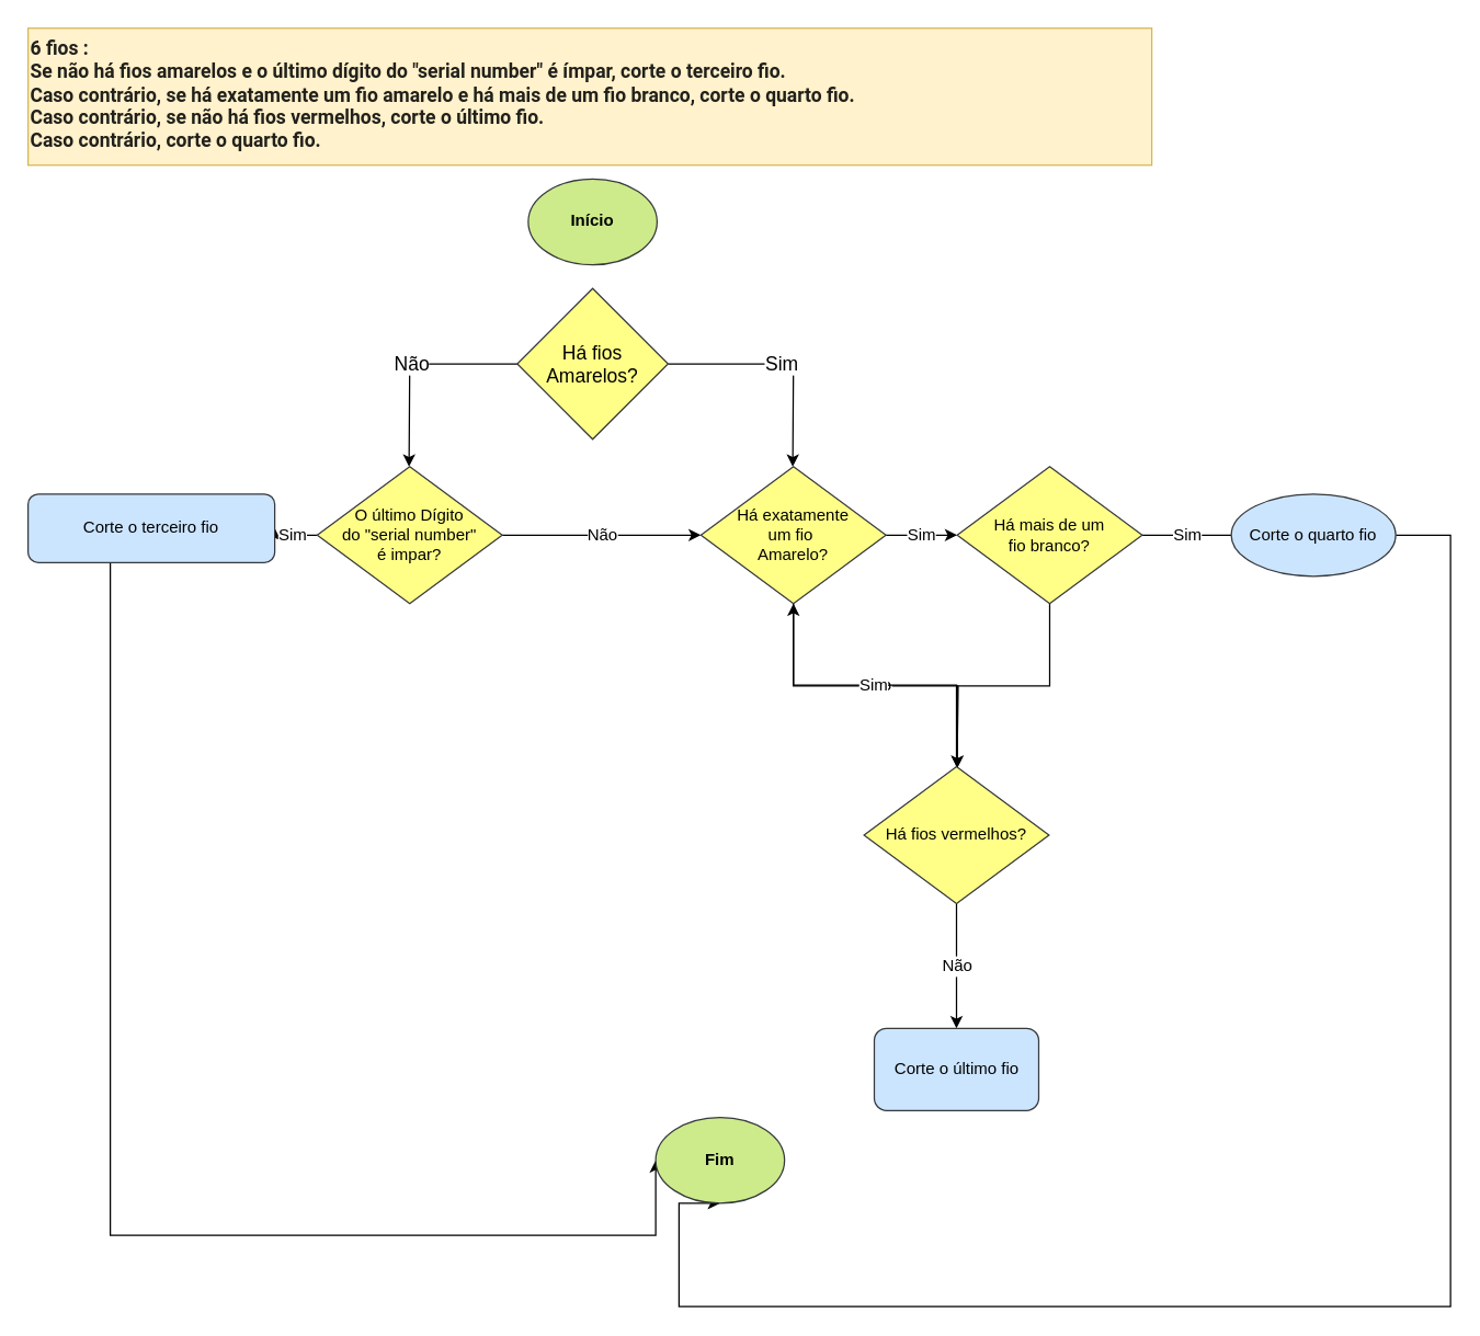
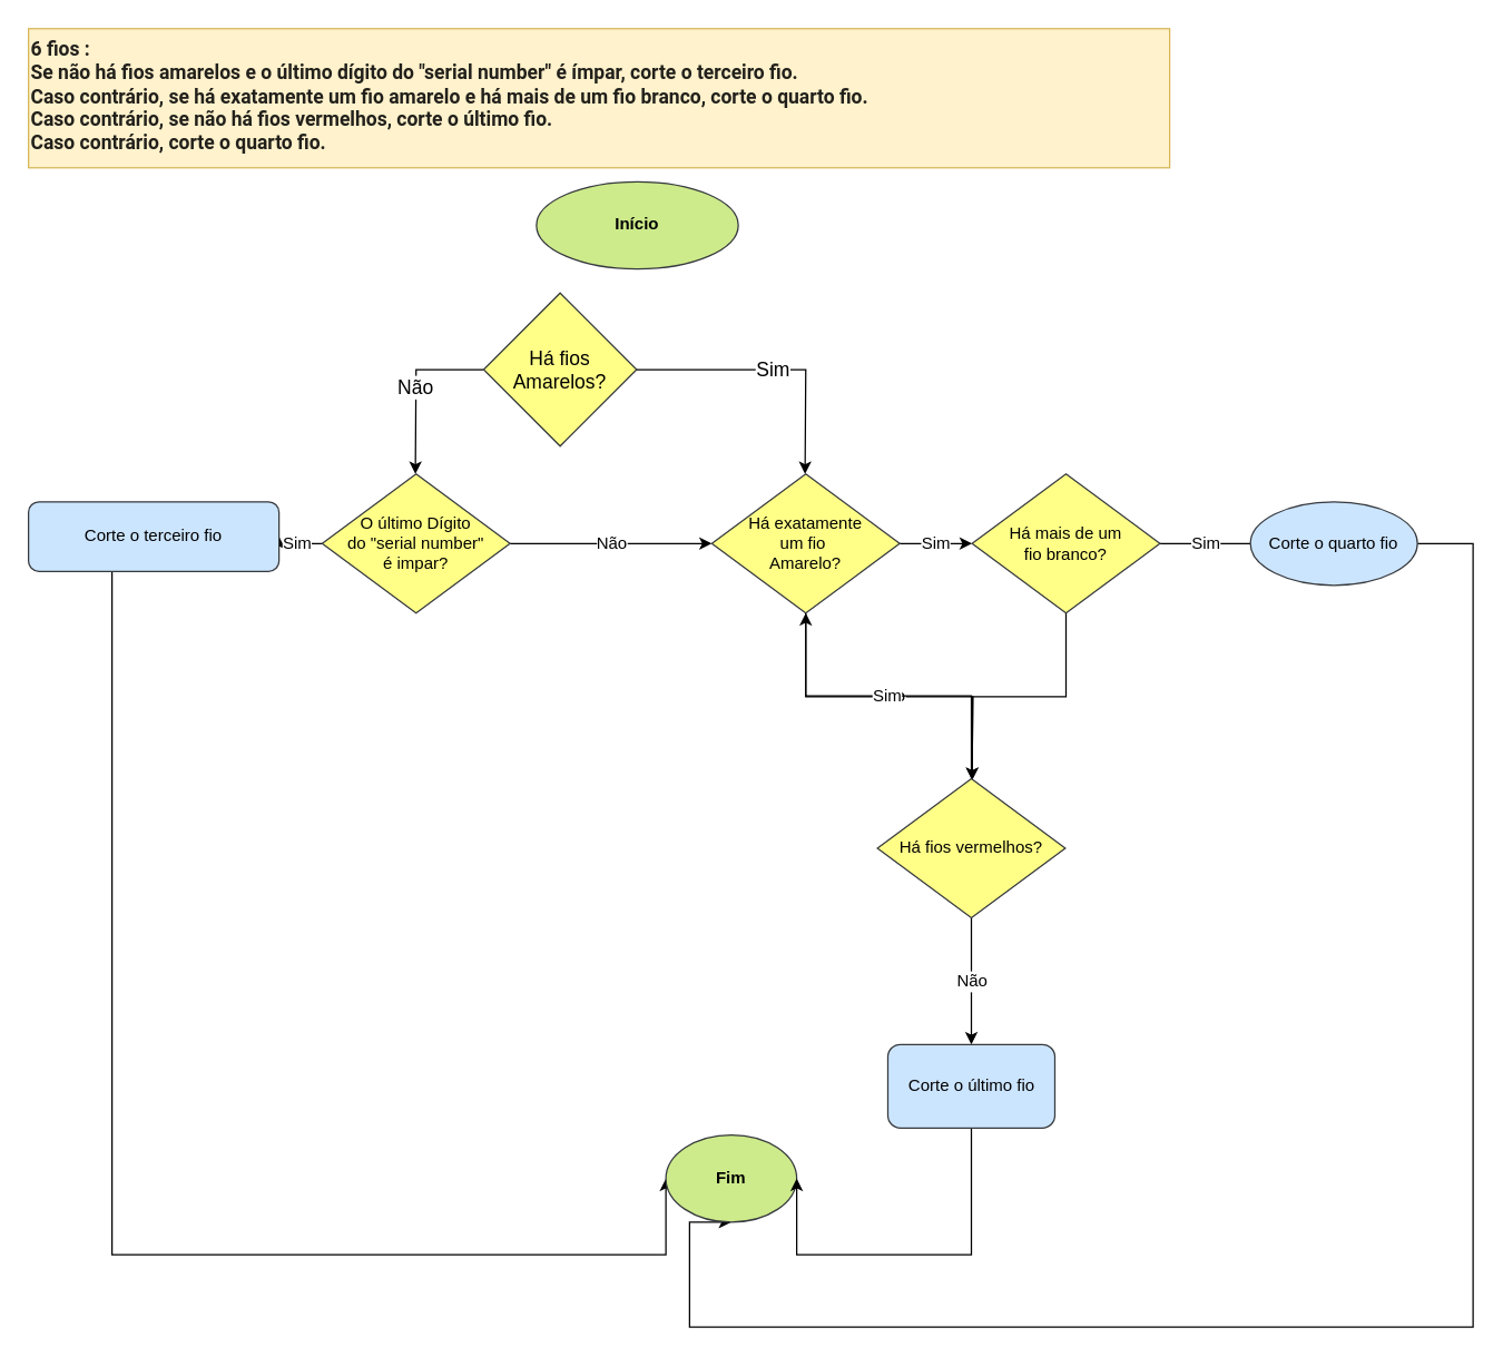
  <mxCell id="0" />
  <mxCell id="1" parent="0" />
- <mxCell id="2" value="&lt;b&gt;Início&lt;/b&gt;" style="ellipse;whiteSpace=wrap;html=1;fillColor=#cdeb8b;strokeColor=#36393d;" vertex="1" parent="1"><mxGeometry x="385" y="130" width="94" height="62.67" as="geometry" /></mxCell>
+ <mxCell id="2" value="&lt;b&gt;Início&lt;/b&gt;" style="ellipse;whiteSpace=wrap;html=1;fillColor=#cdeb8b;strokeColor=#36393d;" vertex="1" parent="1"><mxGeometry x="385" y="130" width="145" height="62.67" as="geometry" /></mxCell>
  <mxCell id="3" value="&lt;span style=&quot;color: rgba(0, 0, 0, 0.87); font-family: roboto, helvetica, arial, sans-serif; font-size: 14px; font-style: normal; letter-spacing: normal; text-align: left; text-indent: 0px; text-transform: none; word-spacing: 0px; display: inline; float: none;&quot;&gt;6 fios :&#10;Se não há fios amarelos e o último dígito do &quot;serial number&quot; é ímpar, corte o terceiro fio.&#10;Caso contrário, se há exatamente um fio amarelo e há mais de um fio branco, corte o quarto fio.&#10;Caso contrário, se não há fios vermelhos, corte o último fio.&#10;Caso contrário, corte o quarto fio.&lt;/span&gt;" style="text;whiteSpace=wrap;html=1;fillColor=#fff2cc;strokeColor=#d6b656;fontStyle=1;fontSize=14;" vertex="1" parent="1"><mxGeometry x="20" width="820" height="100" as="geometry" y="20" /></mxCell>
  <mxCell id="4" value="Sim" style="edgeStyle=orthogonalEdgeStyle;rounded=0;orthogonalLoop=1;jettySize=auto;html=1;fontSize=14;" edge="1" parent="1" source="6"><mxGeometry relative="1" as="geometry"><mxPoint x="578" y="340" as="targetPoint" /></mxGeometry></mxCell>
  <mxCell id="5" value="Não" style="edgeStyle=orthogonalEdgeStyle;rounded=0;orthogonalLoop=1;jettySize=auto;html=1;exitX=0;exitY=0.5;exitDx=0;exitDy=0;fontSize=14;" edge="1" parent="1" source="6"><mxGeometry relative="1" as="geometry"><mxPoint x="298" y="340" as="targetPoint" /></mxGeometry></mxCell>
- <mxCell id="6" value="Há fios&lt;br&gt;Amarelos?" style="rhombus;whiteSpace=wrap;html=1;fontSize=14;fillColor=#ffff88;strokeColor=#36393d;" vertex="1" parent="1"><mxGeometry x="377" y="210" width="110" height="110" as="geometry" /></mxCell>
+ <mxCell id="6" value="Há fios&lt;br&gt;Amarelos?" style="rhombus;whiteSpace=wrap;html=1;fontSize=14;fillColor=#ffff88;strokeColor=#36393d;" vertex="1" parent="1"><mxGeometry x="347" y="210" width="110" height="110" as="geometry" /></mxCell>
  <mxCell id="7" value="Sim" style="edgeStyle=orthogonalEdgeStyle;rounded=0;orthogonalLoop=1;jettySize=auto;html=1;exitX=0;exitY=0.5;exitDx=0;exitDy=0;fontSize=12;entryX=1;entryY=0.5;entryDx=0;entryDy=0;" edge="1" parent="1" source="9" target="11"><mxGeometry relative="1" as="geometry"><mxPoint x="80" y="360" as="targetPoint" /></mxGeometry></mxCell>
  <mxCell id="8" value="Não" style="edgeStyle=orthogonalEdgeStyle;rounded=0;orthogonalLoop=1;jettySize=auto;html=1;fontSize=12;" edge="1" parent="1" source="9" target="14"><mxGeometry relative="1" as="geometry" /></mxCell>
  <mxCell id="9" value="O último Dígito&lt;br&gt;do &quot;serial number&quot;&lt;br&gt;é impar?" style="rhombus;whiteSpace=wrap;html=1;fontSize=12;fillColor=#ffff88;strokeColor=#36393d;" vertex="1" parent="1"><mxGeometry x="231" y="340" width="135" height="100" as="geometry" /></mxCell>
  <mxCell id="10" style="edgeStyle=orthogonalEdgeStyle;rounded=0;orthogonalLoop=1;jettySize=auto;html=1;entryX=0;entryY=0.5;entryDx=0;entryDy=0;fontSize=12;" edge="1" parent="1" source="11" target="20"><mxGeometry relative="1" as="geometry"><Array as="points"><mxPoint x="80" y="901" /></Array></mxGeometry></mxCell>
  <mxCell id="11" value="Corte o terceiro fio" style="rounded=1;whiteSpace=wrap;html=1;fontSize=12;fillColor=#cce5ff;strokeColor=#36393d;" vertex="1" parent="1"><mxGeometry x="20" y="360" width="180" height="50" as="geometry" /></mxCell>
  <mxCell id="12" value="Sim" style="edgeStyle=orthogonalEdgeStyle;rounded=0;orthogonalLoop=1;jettySize=auto;html=1;fontSize=12;" edge="1" parent="1" source="14"><mxGeometry relative="1" as="geometry"><mxPoint x="698" y="390" as="targetPoint" /></mxGeometry></mxCell>
  <mxCell id="13" value="Não" style="edgeStyle=orthogonalEdgeStyle;rounded=0;orthogonalLoop=1;jettySize=auto;html=1;exitX=0.5;exitY=1;exitDx=0;exitDy=0;fontSize=12;" edge="1" parent="1" source="14"><mxGeometry relative="1" as="geometry"><mxPoint x="698" y="560" as="targetPoint" /></mxGeometry></mxCell>
  <mxCell id="14" value="Há exatamente&lt;br&gt;um fio&amp;nbsp;&lt;br&gt;Amarelo?" style="rhombus;whiteSpace=wrap;html=1;fontSize=12;fillColor=#ffff88;strokeColor=#36393d;" vertex="1" parent="1"><mxGeometry x="511" y="340" width="135" height="100" as="geometry" /></mxCell>
  <mxCell id="15" value="Sim" style="edgeStyle=orthogonalEdgeStyle;rounded=0;orthogonalLoop=1;jettySize=auto;html=1;fontSize=12;entryX=0;entryY=0.5;entryDx=0;entryDy=0;endArrow=none;" edge="1" parent="1" source="17" target="19"><mxGeometry relative="1" as="geometry"><mxPoint x="868" y="390" as="targetPoint" /></mxGeometry></mxCell>
  <mxCell id="16" value="" style="edgeStyle=orthogonalEdgeStyle;rounded=0;orthogonalLoop=1;jettySize=auto;html=1;fontSize=12;" edge="1" parent="1" source="17"><mxGeometry relative="1" as="geometry"><mxPoint x="698" y="560" as="targetPoint" /></mxGeometry></mxCell>
  <mxCell id="17" value="Há mais de um&lt;br&gt;fio branco?" style="rhombus;whiteSpace=wrap;html=1;fontSize=12;fillColor=#ffff88;strokeColor=#36393d;" vertex="1" parent="1"><mxGeometry x="698" y="340" width="135" height="100" as="geometry" /></mxCell>
  <mxCell id="18" style="edgeStyle=orthogonalEdgeStyle;rounded=0;orthogonalLoop=1;jettySize=auto;html=1;entryX=0.5;entryY=1;entryDx=0;entryDy=0;fontSize=12;" edge="1" parent="1" source="19" target="20"><mxGeometry relative="1" as="geometry"><Array as="points"><mxPoint x="1058" y="390" /><mxPoint x="1058" y="953" /><mxPoint x="495" y="953" /></Array></mxGeometry></mxCell>
  <mxCell id="19" value="Corte o quarto fio" style="ellipse;whiteSpace=wrap;html=1;fontSize=12;fillColor=#cce5ff;strokeColor=#36393d;" vertex="1" parent="1"><mxGeometry x="898" y="360" width="120" height="60" as="geometry" /></mxCell>
  <mxCell id="20" value="&lt;b&gt;Fim&lt;/b&gt;" style="ellipse;whiteSpace=wrap;html=1;fillColor=#cdeb8b;strokeColor=#36393d;" vertex="1" parent="1"><mxGeometry x="478" y="815" width="94" height="62.67" as="geometry" /></mxCell>
  <mxCell id="21" value="Sim" style="edgeStyle=orthogonalEdgeStyle;rounded=0;orthogonalLoop=1;jettySize=auto;html=1;fontSize=12;" edge="1" parent="1" source="23" target="14"><mxGeometry x="0.011" relative="1" as="geometry"><mxPoint as="offset" /></mxGeometry></mxCell>
  <mxCell id="22" value="Não" style="edgeStyle=orthogonalEdgeStyle;rounded=0;orthogonalLoop=1;jettySize=auto;html=1;fontSize=12;" edge="1" parent="1" source="23"><mxGeometry relative="1" as="geometry"><mxPoint x="697.5" y="750" as="targetPoint" /></mxGeometry></mxCell>
  <mxCell id="23" value="Há fios vermelhos?" style="rhombus;whiteSpace=wrap;html=1;fontSize=12;fillColor=#ffff88;strokeColor=#36393d;" vertex="1" parent="1"><mxGeometry x="630" y="559" width="135" height="100" as="geometry" /></mxCell>
+ <mxCell id="24" style="edgeStyle=orthogonalEdgeStyle;rounded=0;orthogonalLoop=1;jettySize=auto;html=1;entryX=1;entryY=0.5;entryDx=0;entryDy=0;fontSize=12;" edge="1" parent="1" source="25" target="20"><mxGeometry relative="1" as="geometry"><Array as="points"><mxPoint x="698" y="901" /></Array></mxGeometry></mxCell>
  <mxCell id="25" value="Corte o último fio" style="rounded=1;whiteSpace=wrap;html=1;fontSize=12;fillColor=#cce5ff;strokeColor=#36393d;" vertex="1" parent="1"><mxGeometry x="637.5" y="750" width="120" height="60" as="geometry" /></mxCell>
